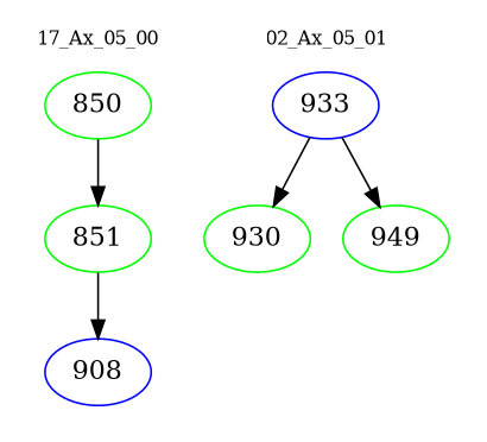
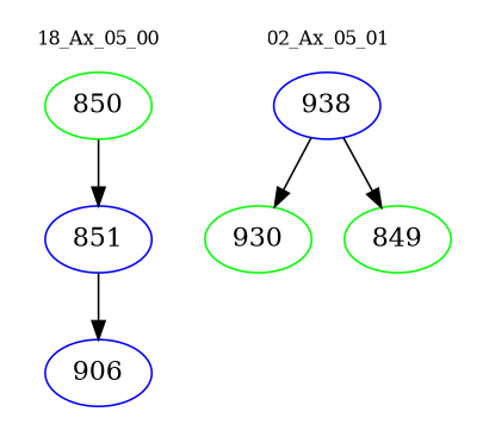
  digraph {
    node [color=blue]
    edge [color=black]
-   n1 [color=green label=851]
+   n1 [label=851]
    n2 [color=green label=850]
-   n3 [label=908]
-   n4 [label=933]
+   n3 [label=906]
+   n4 [label=938]
    n5 [color=green label=930]
-   n6 [color=green label=949]
+   n6 [color=green label=849]
    subgraph cluster_1 {
      color=white
      fontsize=10
-     label="17_Ax_05_00"
+     label="18_Ax_05_00"
      n1
      n2
      n3
    }
    subgraph cluster_2 {
      color=white
      fontsize=10
      label="02_Ax_05_01"
      n4
      n5
      n6
    }
    n1 -> n3
    n2 -> n1
    n4 -> n5
    n4 -> n6
  }
